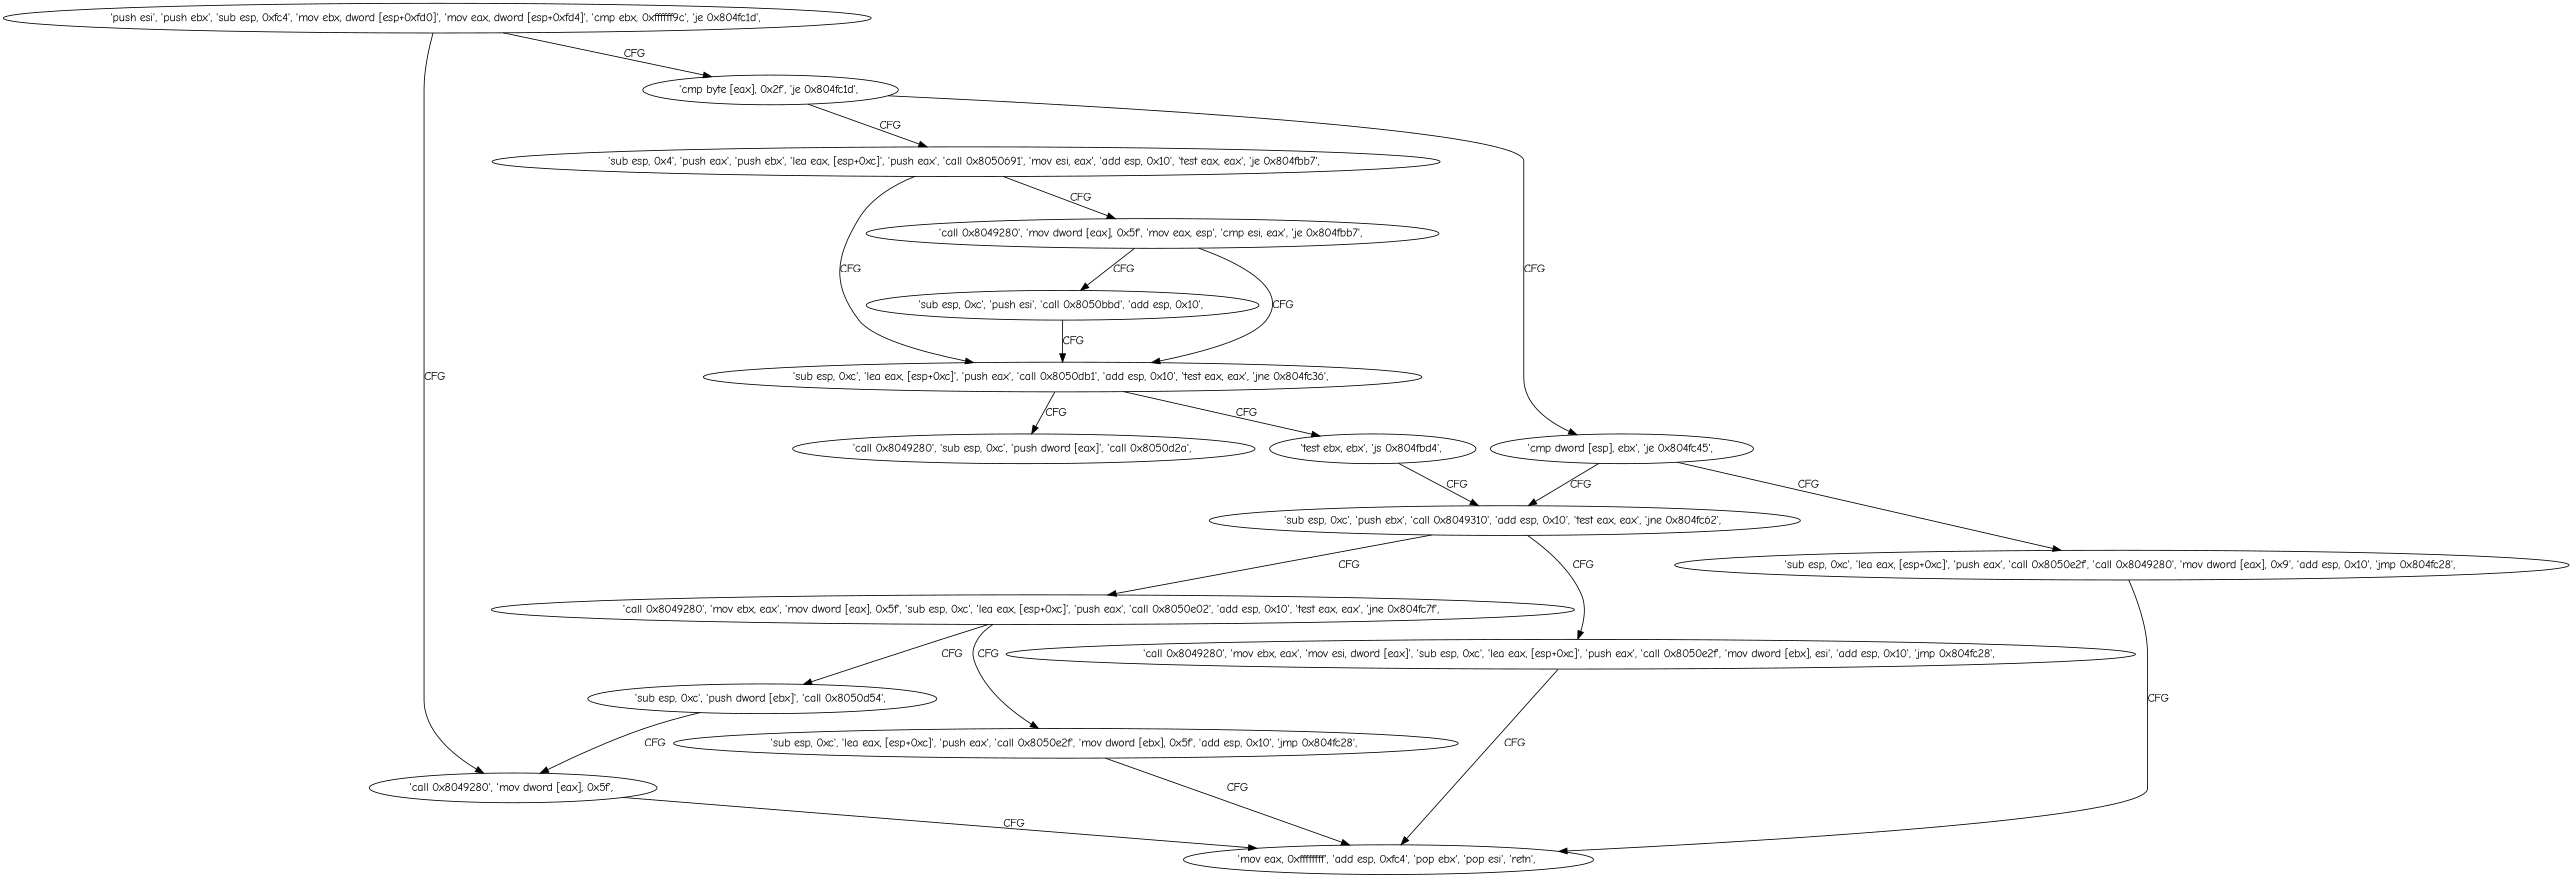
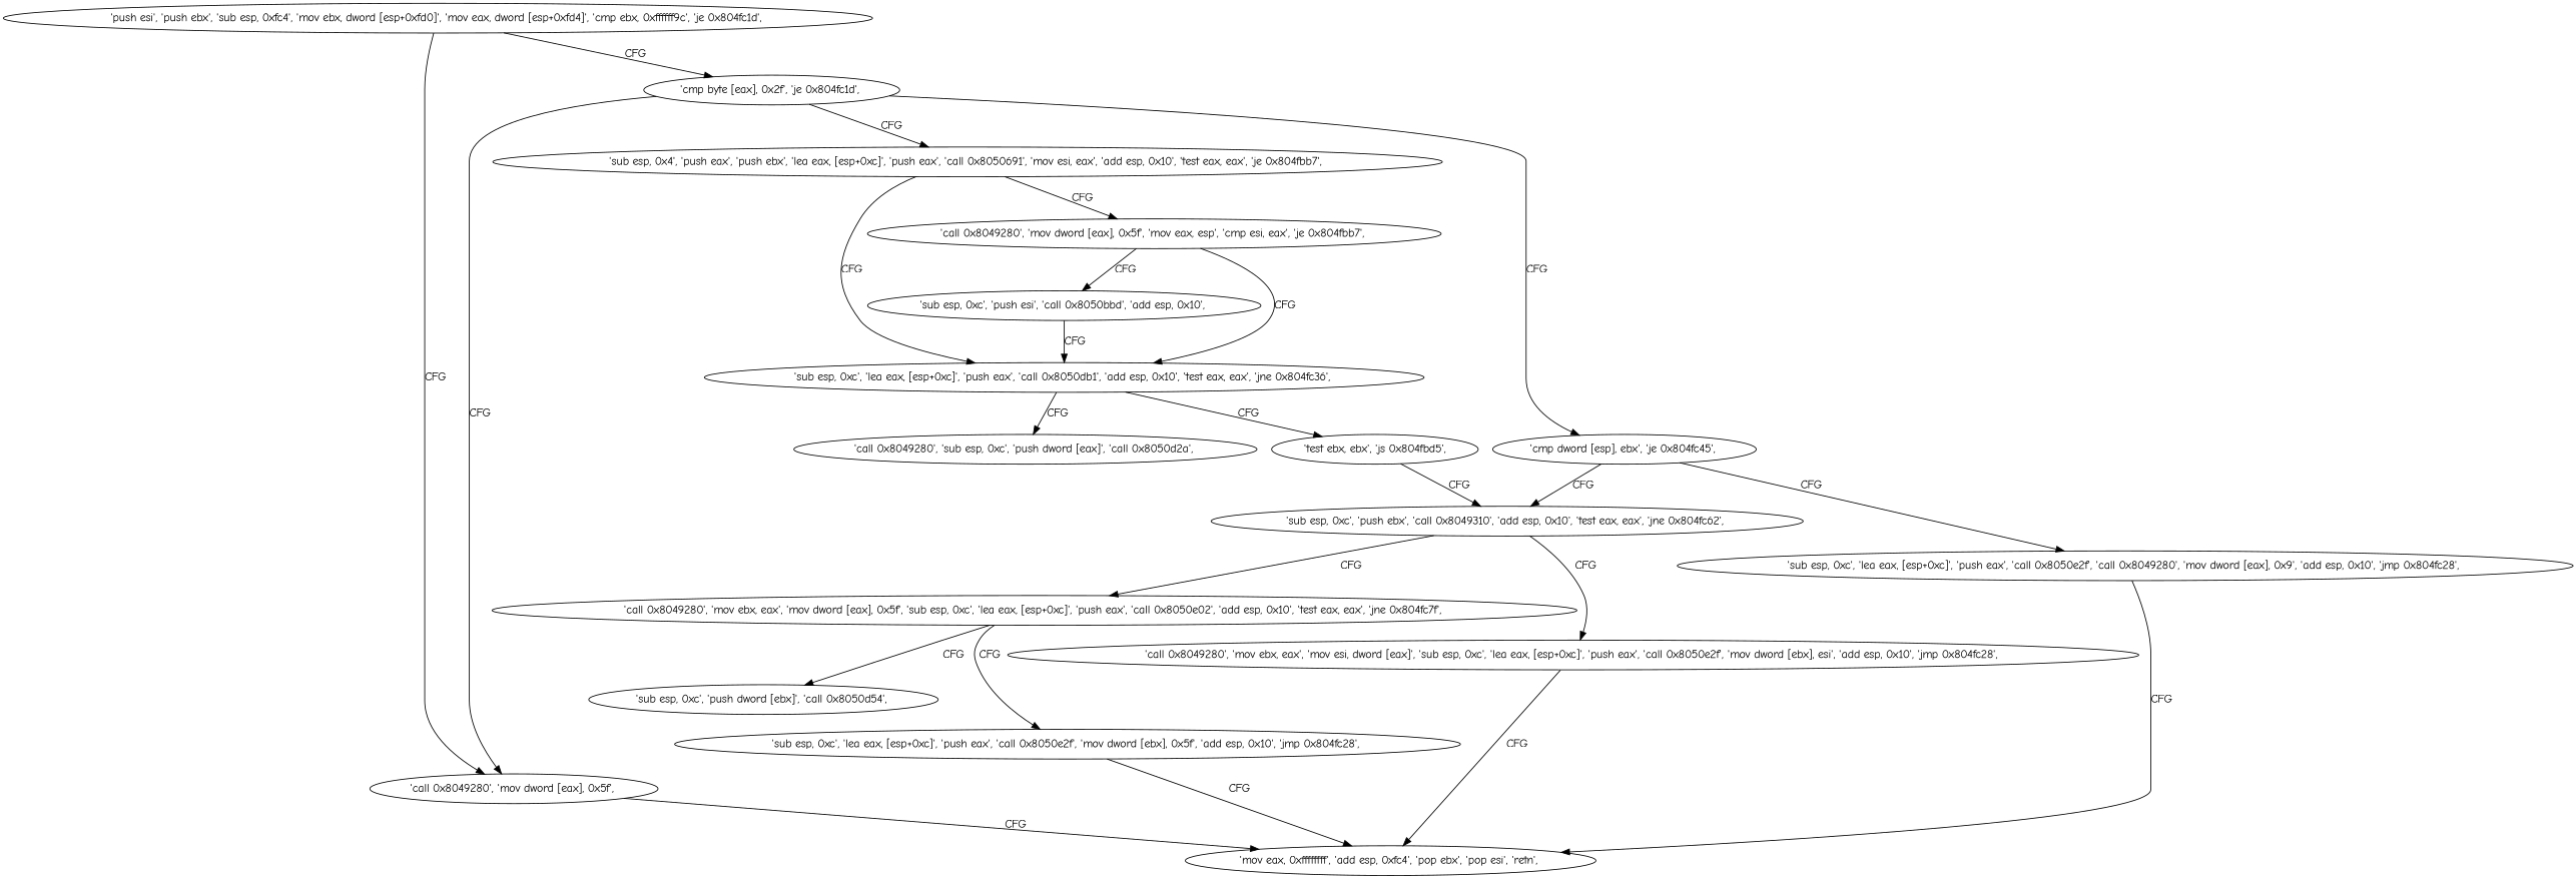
  digraph {
    fontname="Comic Neue"
    node [fontname="Comic Neue"]
    edge [fontname="Comic Neue"]
    n1 [label="'push esi', 'push ebx', 'sub esp, 0xfc4', 'mov ebx, dword [esp+0xfd0]', 'mov eax, dword [esp+0xfd4]', 'cmp ebx, 0xffffff9c', 'je 0x804fc1d', "]
    n2 [label="'call 0x8049280', 'mov dword [eax], 0x5f', "]
    n3 [label="'cmp byte [eax], 0x2f', 'je 0x804fc1d', "]
    n4 [label="'mov eax, 0xffffffff', 'add esp, 0xfc4', 'pop ebx', 'pop esi', 'retn', "]
    n5 [label="'sub esp, 0x4', 'push eax', 'push ebx', 'lea eax, [esp+0xc]', 'push eax', 'call 0x8050691', 'mov esi, eax', 'add esp, 0x10', 'test eax, eax', 'je 0x804fbb7', "]
    n6 [label="'cmp dword [esp], ebx', 'je 0x804fc45', "]
    n7 [label="'sub esp, 0xc', 'lea eax, [esp+0xc]', 'push eax', 'call 0x8050db1', 'add esp, 0x10', 'test eax, eax', 'jne 0x804fc36', "]
    n8 [label="'call 0x8049280', 'mov dword [eax], 0x5f', 'mov eax, esp', 'cmp esi, eax', 'je 0x804fbb7', "]
    n9 [label="'call 0x8049280', 'sub esp, 0xc', 'push dword [eax]', 'call 0x8050d2a', "]
-   n10 [label="'test ebx, ebx', 'js 0x804fbd4', "]
+   n10 [label="'test ebx, ebx', 'js 0x804fbd5',"]
    n11 [label="'sub esp, 0xc', 'push esi', 'call 0x8050bbd', 'add esp, 0x10', "]
    n12 [label="'sub esp, 0xc', 'push ebx', 'call 0x8049310', 'add esp, 0x10', 'test eax, eax', 'jne 0x804fc62', "]
    n13 [label="'call 0x8049280', 'mov ebx, eax', 'mov esi, dword [eax]', 'sub esp, 0xc', 'lea eax, [esp+0xc]', 'push eax', 'call 0x8050e2f', 'mov dword [ebx], esi', 'add esp, 0x10', 'jmp 0x804fc28', "]
    n14 [label="'call 0x8049280', 'mov ebx, eax', 'mov dword [eax], 0x5f', 'sub esp, 0xc', 'lea eax, [esp+0xc]', 'push eax', 'call 0x8050e02', 'add esp, 0x10', 'test eax, eax', 'jne 0x804fc7f', "]
    n15 [label="'sub esp, 0xc', 'lea eax, [esp+0xc]', 'push eax', 'call 0x8050e2f', 'call 0x8049280', 'mov dword [eax], 0x9', 'add esp, 0x10', 'jmp 0x804fc28', "]
    n16 [label="'sub esp, 0xc', 'push dword [ebx]', 'call 0x8050d54', "]
    n17 [label="'sub esp, 0xc', 'lea eax, [esp+0xc]', 'push eax', 'call 0x8050e2f', 'mov dword [ebx], 0x5f', 'add esp, 0x10', 'jmp 0x804fc28', "]
    n1 -> n2 [label=CFG]
    n1 -> n3 [label=CFG]
    n2 -> n4 [label=CFG]
-   n16 -> n2 [label=CFG]
+   n3 -> n2 [label=CFG]
    n3 -> n5 [label=CFG]
    n3 -> n6 [label=CFG]
    n5 -> n7 [label=CFG]
    n5 -> n8 [label=CFG]
    n6 -> n12 [label=CFG]
    n6 -> n15 [label=CFG]
    n7 -> n9 [label=CFG]
    n7 -> n10 [label=CFG]
    n8 -> n7 [label=CFG]
    n8 -> n11 [label=CFG]
    n10 -> n12 [label=CFG]
    n11 -> n7 [label=CFG]
    n12 -> n13 [label=CFG]
    n12 -> n14 [label=CFG]
    n13 -> n4 [label=CFG]
    n14 -> n16 [label=CFG]
    n14 -> n17 [label=CFG]
    n15 -> n4 [label=CFG]
    n17 -> n4 [label=CFG]
  }
